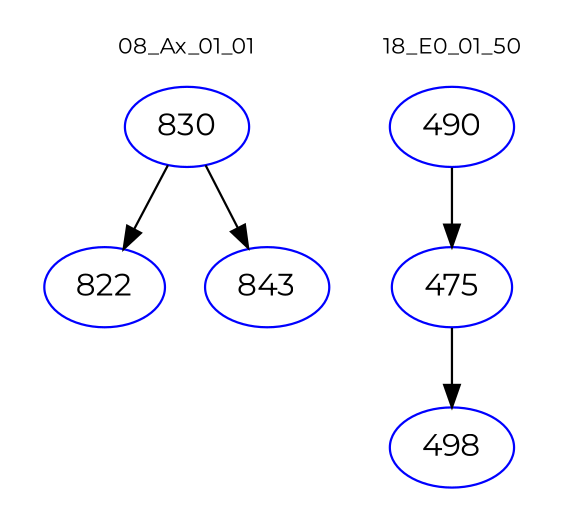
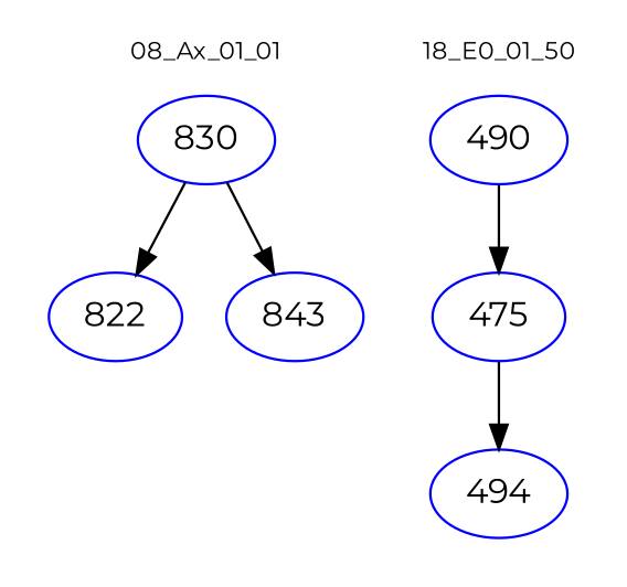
  digraph {
    fontname=Montserrat
    node [color=blue fontname=Montserrat]
    edge [color=black fontname=Montserrat]
    n1 [label=830]
    n2 [label=822]
    n3 [label=843]
    n4 [label=490]
    n5 [label=475]
-   n6 [label=498]
+   n6 [label=494]
    subgraph cluster_1 {
      color=white
      fontsize=10
      label="08_Ax_01_01"
      n1
      n2
      n3
    }
    subgraph cluster_2 {
      color=white
      fontsize=10
      label="18_E0_01_50"
      n4
      n5
      n6
    }
    n1 -> n2
    n1 -> n3
    n4 -> n5
    n5 -> n6
  }
